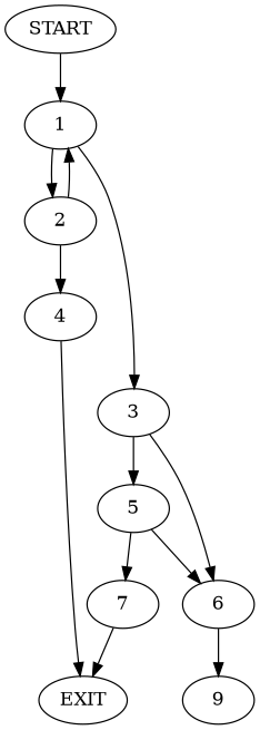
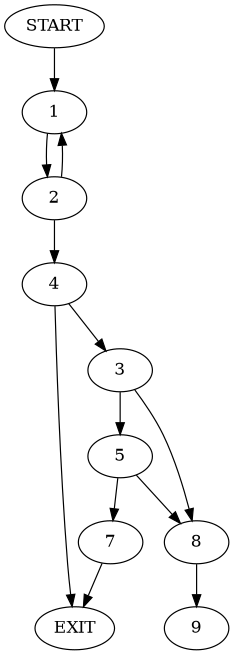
  digraph {
    n1 [label=START]
    1
    2
    3
    n5 [label=EXIT]
    4
    5
-   6
+   6 [label=8]
    7
    9
    n1 -> 1
    1 -> 2
-   1 -> 3
+   4 -> 3
    2 -> 1
    2 -> 4
    3 -> 5
    3 -> 6
    4 -> n5
    5 -> 6
    5 -> 7
    6 -> 9
    7 -> n5
  }
